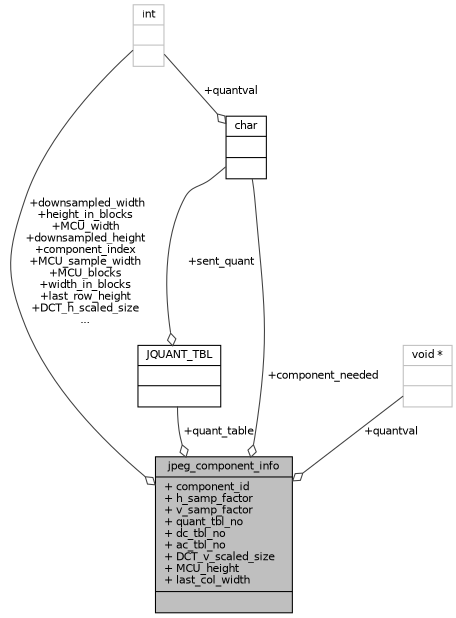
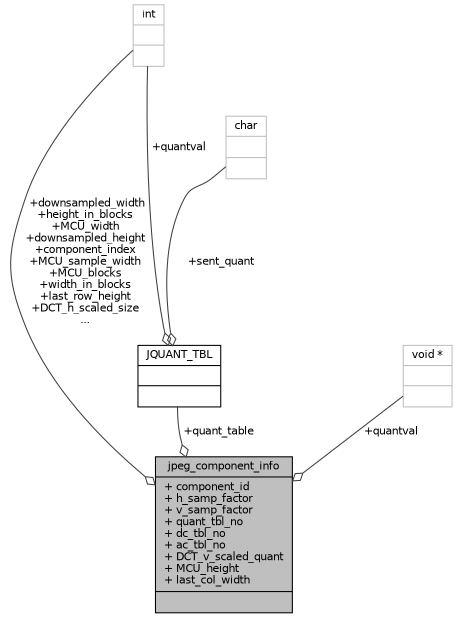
  digraph {
    node [color=grey75 fontname=Helvetica fontsize=10 shape=record]
    edge [arrowhead=odiamond color=grey25 fontname=Helvetica fontsize=10 labelfontname=Helvetica labelfontsize=10 style=solid]
-   n1 [color=black fillcolor=grey75 fontcolor=black height=0.2 label="{jpeg_component_info\n|+ component_id\l+ h_samp_factor\l+ v_samp_factor\l+ quant_tbl_no\l+ dc_tbl_no\l+ ac_tbl_no\l+ DCT_v_scaled_size\l+ MCU_height\l+ last_col_width\l|}" style=filled width=0.4]
+   n1 [color=black fillcolor=grey75 fontcolor=black height=0.2 label="{jpeg_component_info\n|+ component_id\l+ h_samp_factor\l+ v_samp_factor\l+ quant_tbl_no\l+ dc_tbl_no\l+ ac_tbl_no\l+ DCT_v_scaled_quant\l+ MCU_height\l+ last_col_width\l|}" style=filled width=0.4]
    n2 [color=black height=0.2 label="{JQUANT_TBL\n||}" width=0.4]
-   n3 [color=black height=0.2 label="{char\n||}" width=0.4]
+   n3 [height=0.2 label="{char\n||}" width=0.4]
    n4 [height=0.2 label="{int\n||}" width=0.4]
    n5 [height=0.2 label="{void *\n||}" width=0.4]
    n2 -> n1 [label=" +quant_table"]
-   n3 -> n1 [label=" +component_needed"]
    n3 -> n2 [label=" +sent_quant"]
    n4 -> n1 [label=" +downsampled_width\n+height_in_blocks\n+MCU_width\n+downsampled_height\n+component_index\n+MCU_sample_width\n+MCU_blocks\n+width_in_blocks\n+last_row_height\n+DCT_h_scaled_size\n..."]
-   n4 -> n3 [label=" +quantval"]
+   n4 -> n2 [label=" +quantval"]
    n5 -> n1 [label=" +quantval"]
  }
